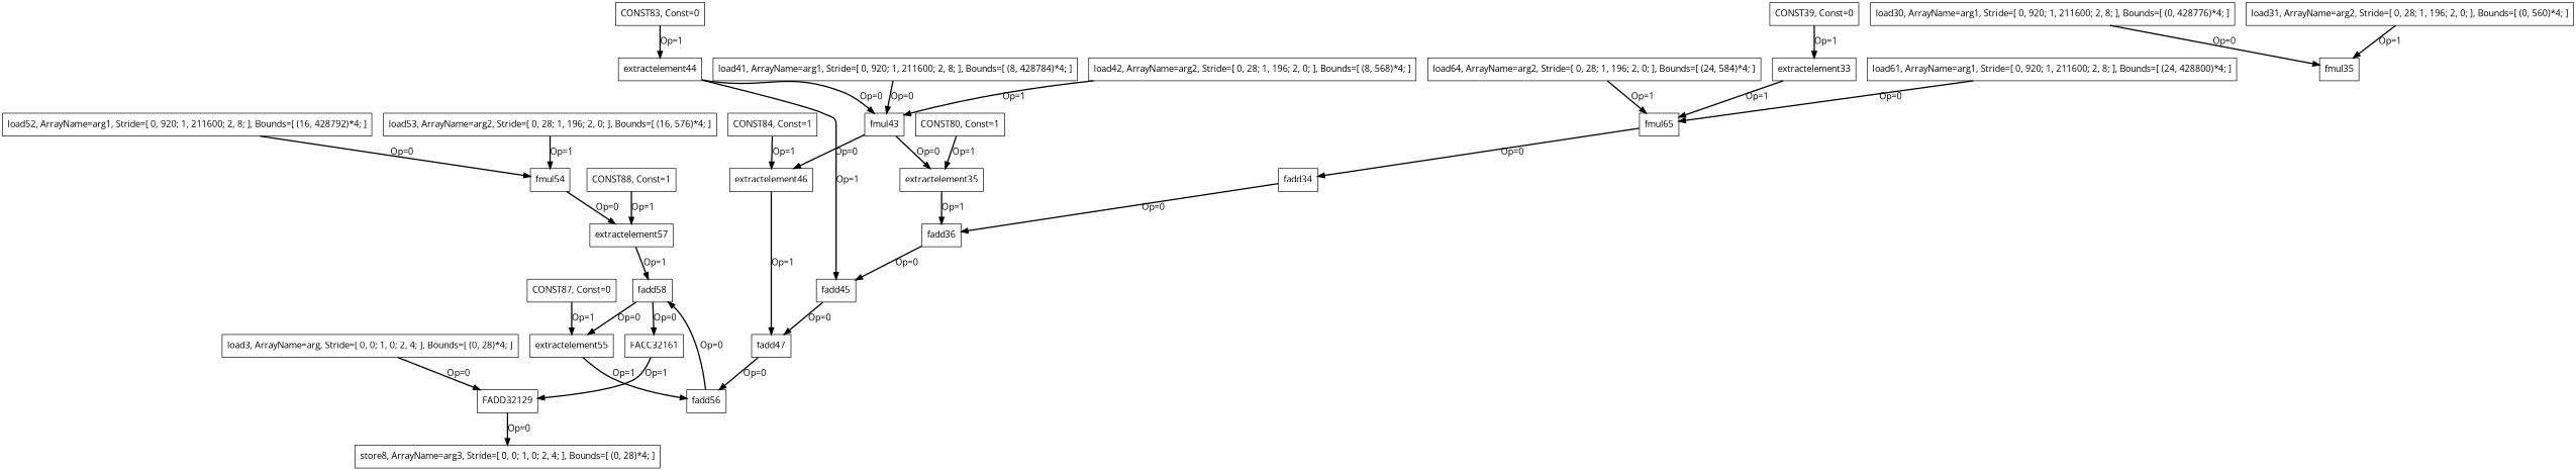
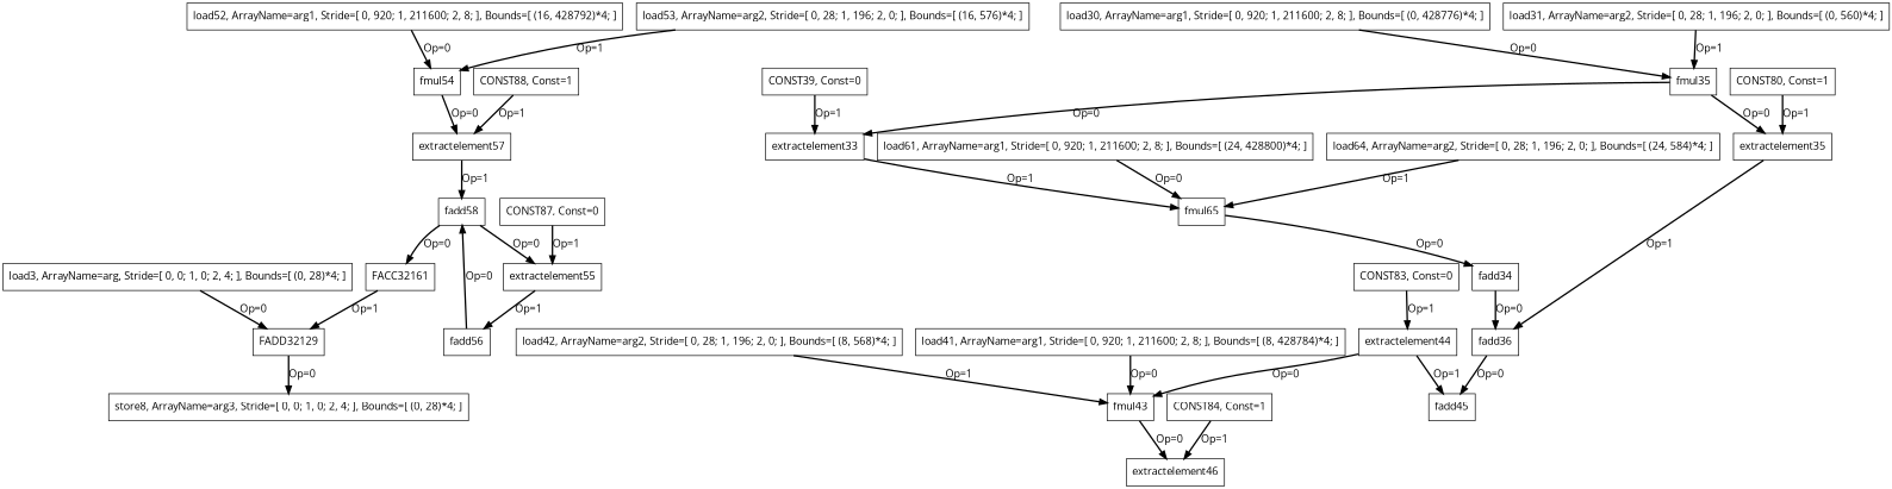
  digraph {
    fontname="Open Sans"
    node [color=black fontname="Open Sans" shape=box]
    edge [color=black fontname="Open Sans" style=bold]
    n1 [label="load3, ArrayName=arg, Stride=[ 0, 0; 1, 0; 2, 4; ], Bounds=[ (0, 28)*4; ]"]
    n2 [label=FADD32129]
    n3 [label="store8, ArrayName=arg3, Stride=[ 0, 0; 1, 0; 2, 4; ], Bounds=[ (0, 28)*4; ]"]
    n4 [label="load30, ArrayName=arg1, Stride=[ 0, 920; 1, 211600; 2, 8; ], Bounds=[ (0, 428776)*4; ]"]
    n5 [label=fmul35]
    n6 [label=extractelement33]
    n7 [label=extractelement35]
    n8 [label="load31, ArrayName=arg2, Stride=[ 0, 28; 1, 196; 2, 0; ], Bounds=[ (0, 560)*4; ]"]
    n9 [label=fmul65]
    n10 [label=fadd36]
    n11 [label=fadd34]
    n12 [label=fadd45]
-   n13 [label=fadd47]
    n14 [label="load41, ArrayName=arg1, Stride=[ 0, 920; 1, 211600; 2, 8; ], Bounds=[ (8, 428784)*4; ]"]
    n15 [label=fmul43]
    n16 [label=extractelement46]
    n17 [label="load42, ArrayName=arg2, Stride=[ 0, 28; 1, 196; 2, 0; ], Bounds=[ (8, 568)*4; ]"]
    n18 [label=extractelement44]
    n19 [label=fadd56]
    n20 [label=fadd58]
    n21 [label="load52, ArrayName=arg1, Stride=[ 0, 920; 1, 211600; 2, 8; ], Bounds=[ (16, 428792)*4; ]"]
    n22 [label=fmul54]
    n23 [label=extractelement57]
    n24 [label="load53, ArrayName=arg2, Stride=[ 0, 28; 1, 196; 2, 0; ], Bounds=[ (16, 576)*4; ]"]
    n25 [label=extractelement55]
    n26 [label=FACC32161]
    n27 [label="load61, ArrayName=arg1, Stride=[ 0, 920; 1, 211600; 2, 8; ], Bounds=[ (24, 428800)*4; ]"]
    n28 [label="load64, ArrayName=arg2, Stride=[ 0, 28; 1, 196; 2, 0; ], Bounds=[ (24, 584)*4; ]"]
    n29 [label="CONST39, Const=0"]
    n30 [label="CONST80, Const=1"]
    n31 [label="CONST83, Const=0"]
    n32 [label="CONST84, Const=1"]
    n33 [label="CONST87, Const=0"]
    n34 [label="CONST88, Const=1"]
    n1 -> n2 [label="Op=0"]
    n2 -> n3 [label="Op=0"]
    n4 -> n5 [label="Op=0"]
-   n15 -> n7 [label="Op=0"]
+   n5 -> n6 [label="Op=0"]
+   n5 -> n7 [label="Op=0"]
    n6 -> n9 [label="Op=1"]
    n7 -> n10 [label="Op=1"]
    n8 -> n5 [label="Op=1"]
    n9 -> n11 [label="Op=0"]
    n10 -> n12 [label="Op=0"]
    n11 -> n10 [label="Op=0"]
-   n12 -> n13 [label="Op=0"]
-   n13 -> n19 [label="Op=0"]
    n14 -> n15 [label="Op=0"]
    n15 -> n16 [label="Op=0"]
-   n16 -> n13 [label="Op=1"]
    n17 -> n15 [label="Op=1"]
    n18 -> n12 [label="Op=1"]
    n18 -> n15 [label="Op=0"]
    n19 -> n20 [label="Op=0"]
    n20 -> n25 [label="Op=0"]
    n20 -> n26 [label="Op=0"]
    n21 -> n22 [label="Op=0"]
    n22 -> n23 [label="Op=0"]
    n23 -> n20 [label="Op=1"]
    n24 -> n22 [label="Op=1"]
    n25 -> n19 [label="Op=1"]
    n26 -> n2 [label="Op=1"]
    n27 -> n9 [label="Op=0"]
    n28 -> n9 [label="Op=1"]
    n29 -> n6 [label="Op=1"]
    n30 -> n7 [label="Op=1"]
    n31 -> n18 [label="Op=1"]
    n32 -> n16 [label="Op=1"]
    n33 -> n25 [label="Op=1"]
    n34 -> n23 [label="Op=1"]
  }
